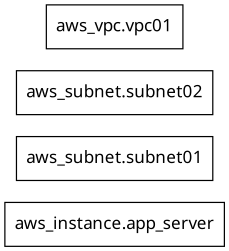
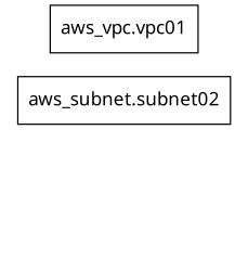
  digraph {
    rankdir=RL
    node [fontname="sans-serif" shape=rect]
-   n1 [label="aws_instance.app_server"]
-   n2 [label="aws_subnet.subnet01"]
    n3 [label="aws_subnet.subnet02"]
    n4 [label="aws_vpc.vpc01"]
  }
